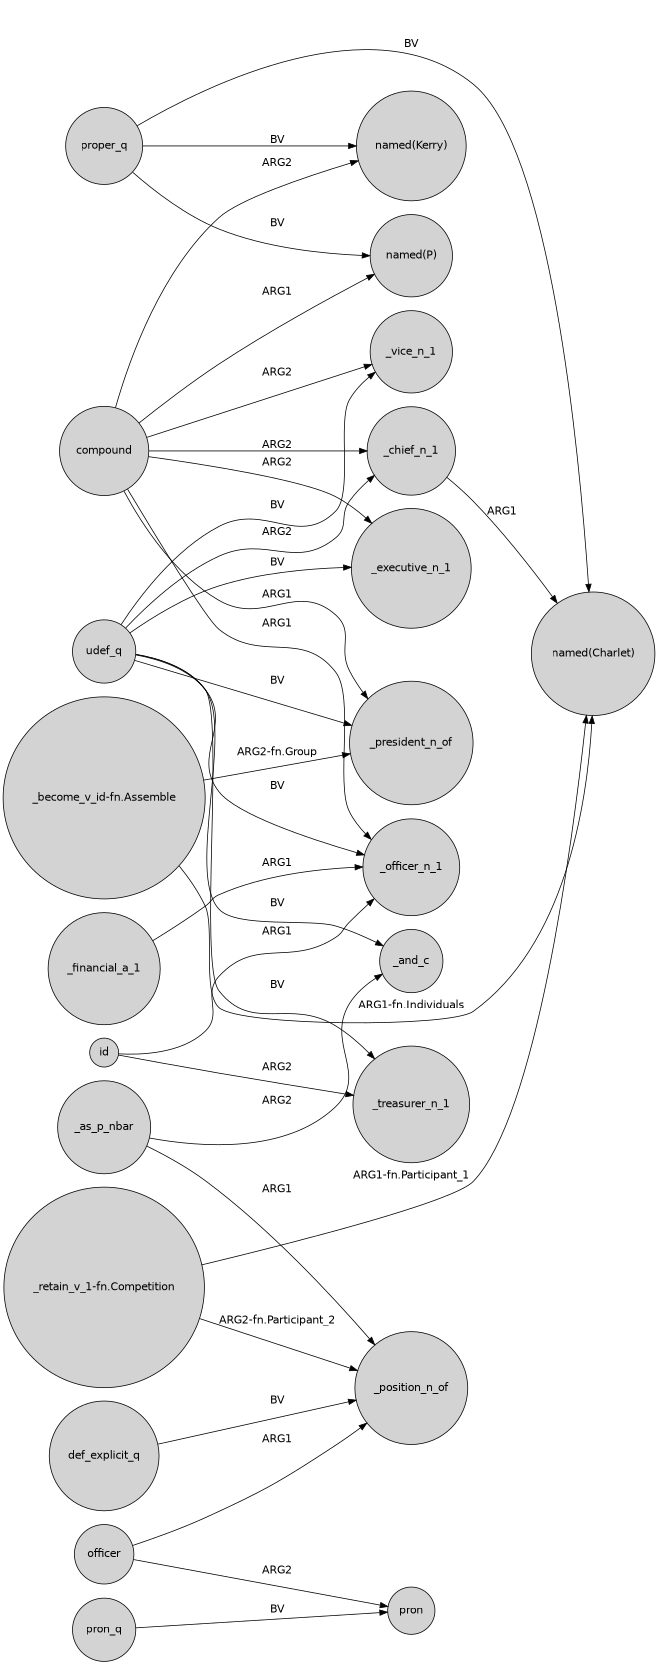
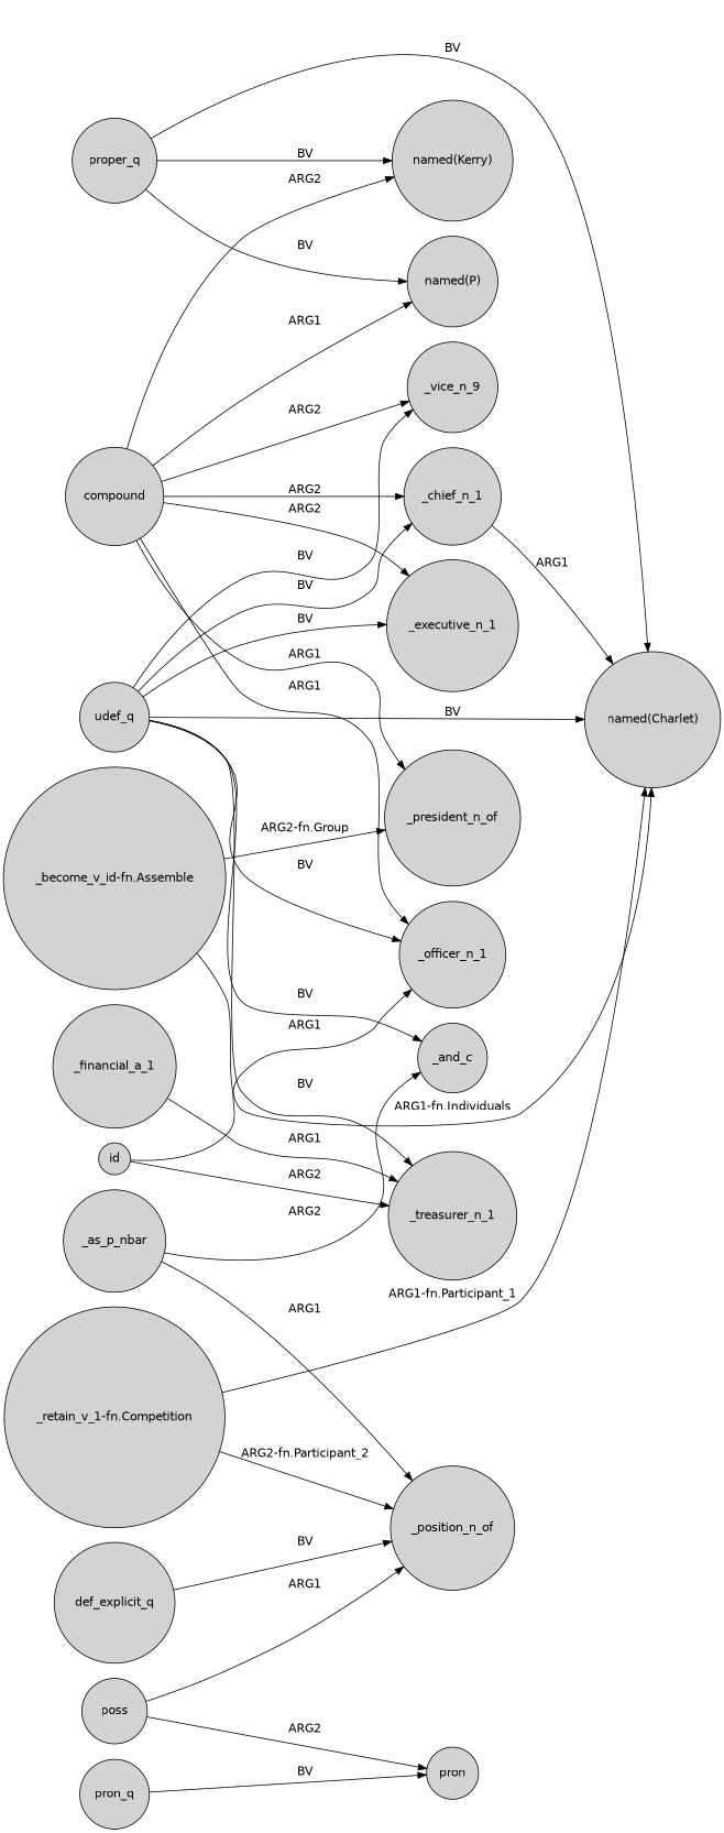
  digraph {
    fontname="DejaVu Sans"
    rankdir=LR
    node [fontname="DejaVu Sans" shape=circle style=filled]
    edge [fontname="DejaVu Sans"]
    compound
    _chief_n_1
    "named(Kerry)"
    "named(P)"
    _officer_n_1
    _executive_n_1
-   _vice_n_1
+   _vice_n_1 [label=_vice_n_9]
    _president_n_of
    "named(Charlet)"
    proper_q
    _as_p_nbar
    _position_n_of
    _and_c
    udef_q
    _treasurer_n_1
    def_explicit_q
    id
    _financial_a_1
    "_retain_v_1-fn.Competition"
    n20 [label=pron_q]
    pron
-   poss [label=officer]
+   poss
    "_become_v_id-fn.Assemble"
    compound -> _chief_n_1 [label=ARG2]
    compound -> "named(Kerry)" [label=ARG2]
    compound -> "named(P)" [label=ARG1]
    compound -> _officer_n_1 [label=ARG1]
    compound -> _executive_n_1 [label=ARG2]
    compound -> _vice_n_1 [label=ARG2]
    compound -> _president_n_of [label=ARG1]
    _chief_n_1 -> "named(Charlet)" [label=ARG1]
    proper_q -> "named(Kerry)" [label=BV]
    proper_q -> "named(P)" [label=BV]
    proper_q -> "named(Charlet)" [label=BV]
    _as_p_nbar -> _position_n_of [label=ARG1]
    _as_p_nbar -> _and_c [label=ARG2]
-   udef_q -> _chief_n_1 [label=ARG2]
+   udef_q -> _chief_n_1 [label=BV]
    udef_q -> _officer_n_1 [label=BV]
    udef_q -> _executive_n_1 [label=BV]
    udef_q -> _vice_n_1 [label=BV]
-   udef_q -> _president_n_of [label=BV]
+   udef_q -> "named(Charlet)" [label=BV]
    udef_q -> _and_c [label=BV]
    udef_q -> _treasurer_n_1 [label=BV]
    def_explicit_q -> _position_n_of [label=BV]
    id -> _officer_n_1 [label=ARG1]
    id -> _treasurer_n_1 [label=ARG2]
-   _financial_a_1 -> _officer_n_1 [label=ARG1]
+   _financial_a_1 -> _treasurer_n_1 [label=ARG1]
    "_retain_v_1-fn.Competition" -> "named(Charlet)" [label="ARG1-fn.Participant_1"]
    "_retain_v_1-fn.Competition" -> _position_n_of [label="ARG2-fn.Participant_2"]
    n20 -> pron [label=BV]
    poss -> _position_n_of [label=ARG1]
    poss -> pron [label=ARG2]
    "_become_v_id-fn.Assemble" -> _president_n_of [label="ARG2-fn.Group"]
    "_become_v_id-fn.Assemble" -> "named(Charlet)" [label="ARG1-fn.Individuals"]
  }
